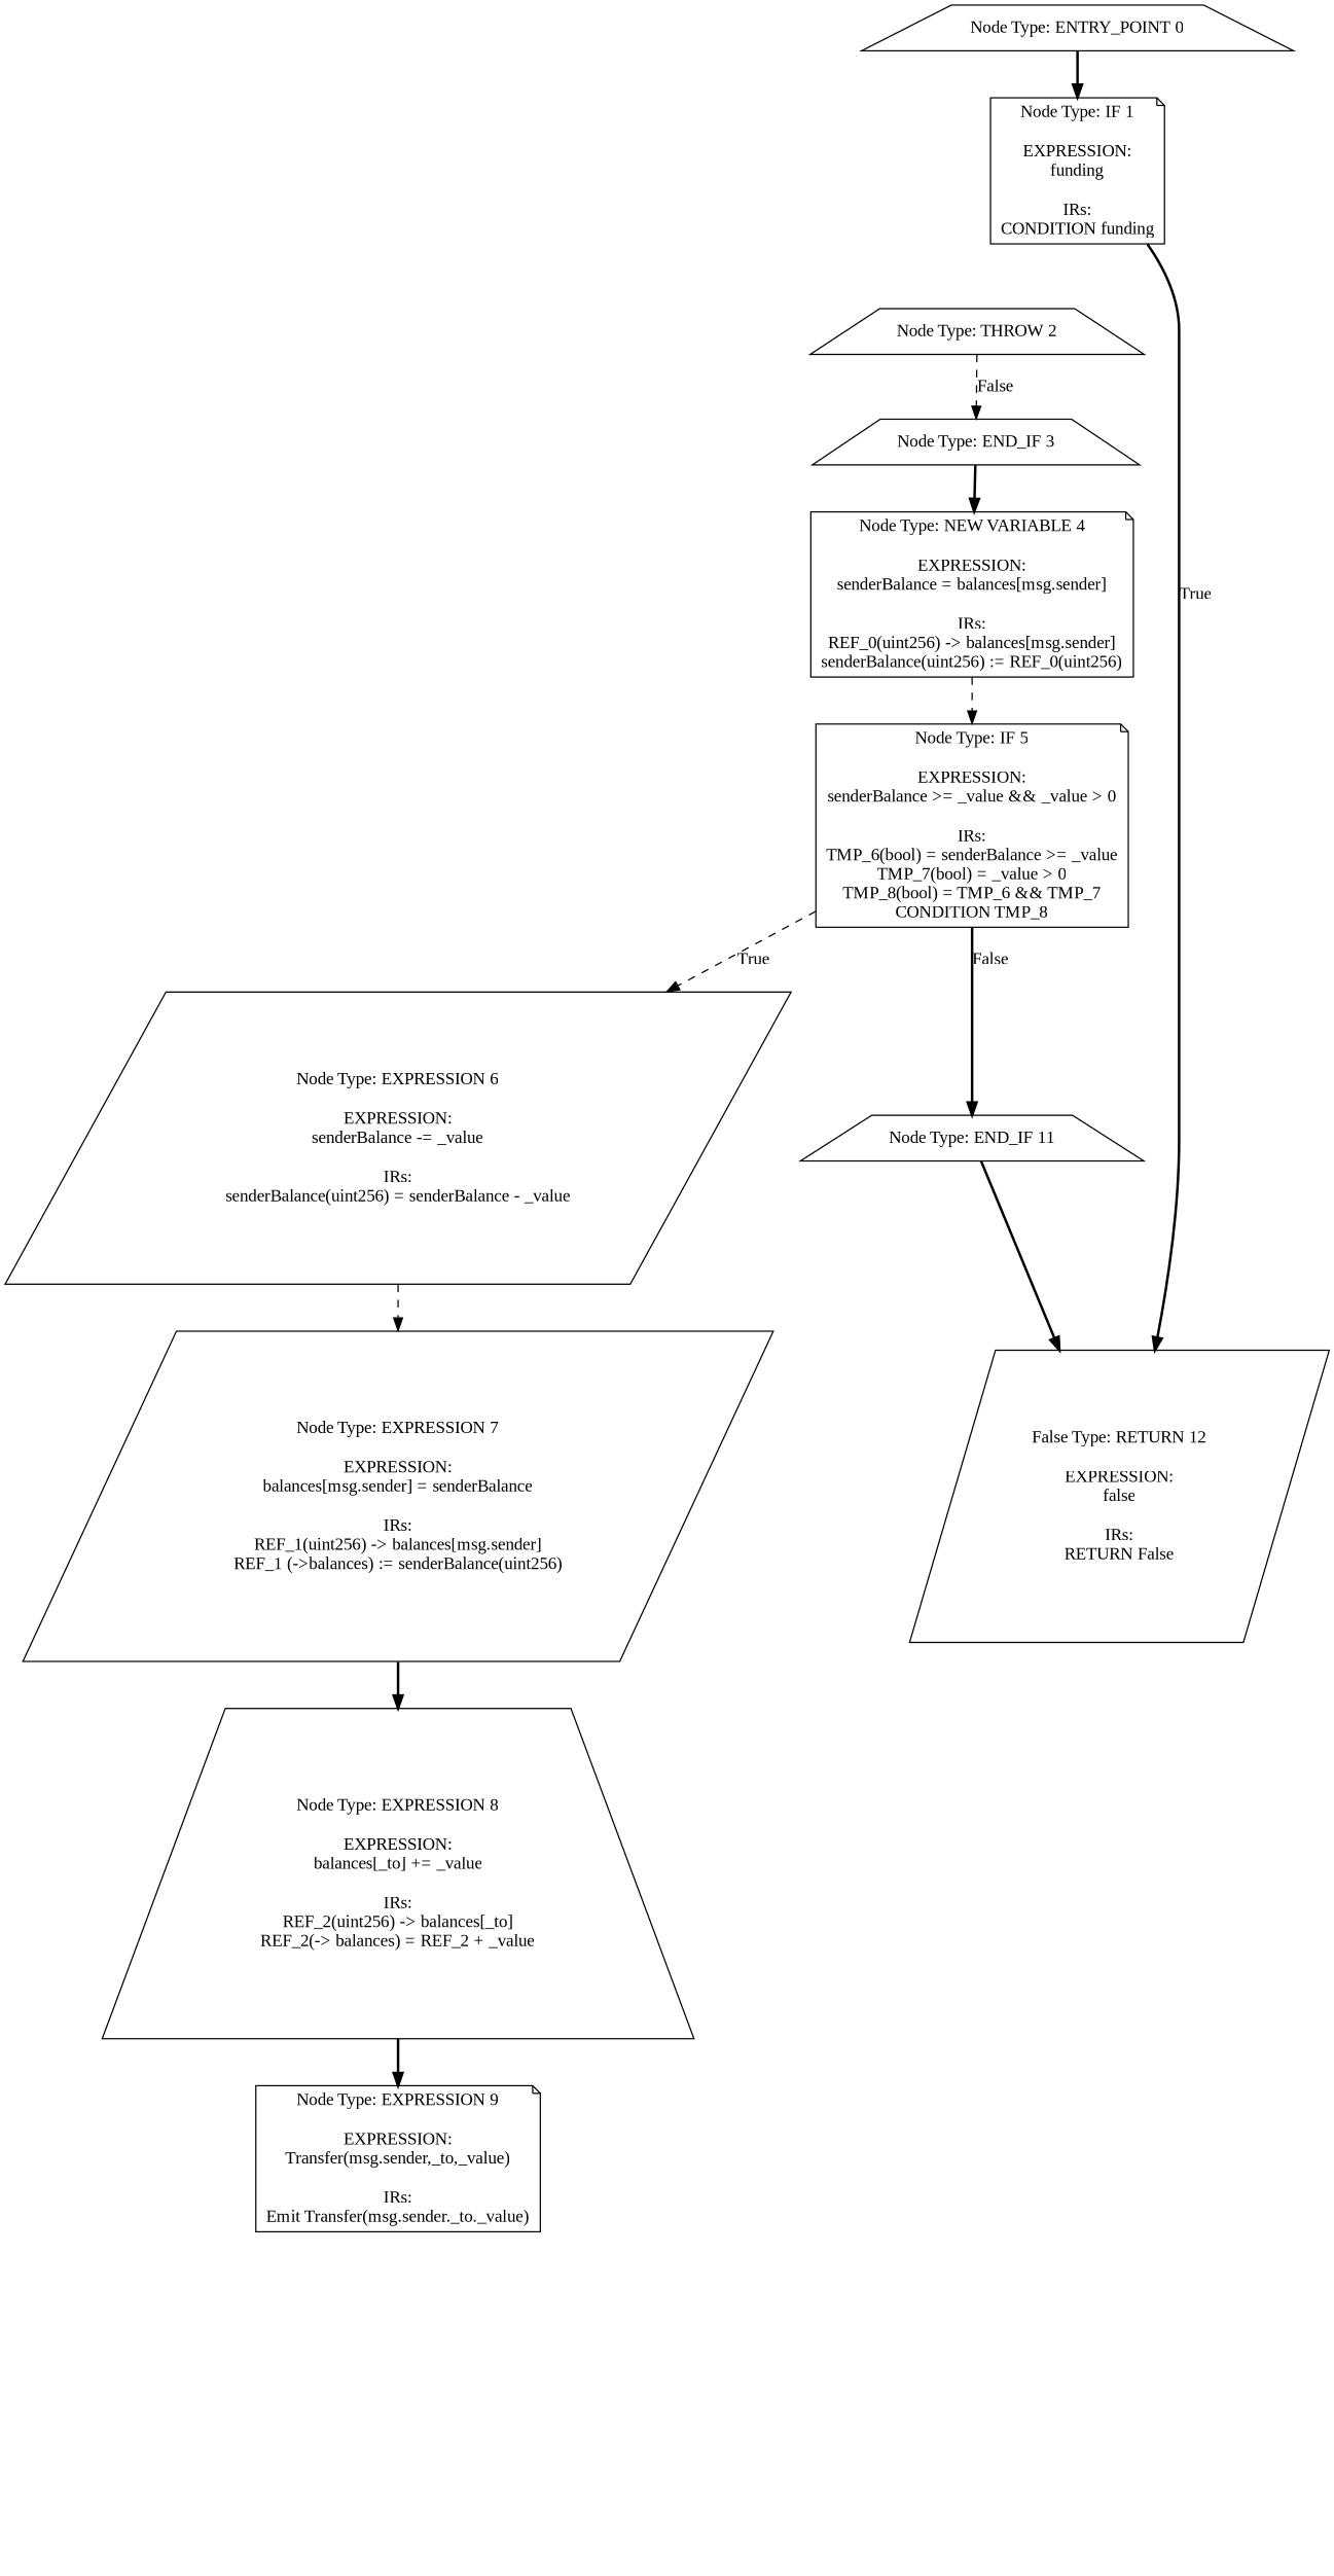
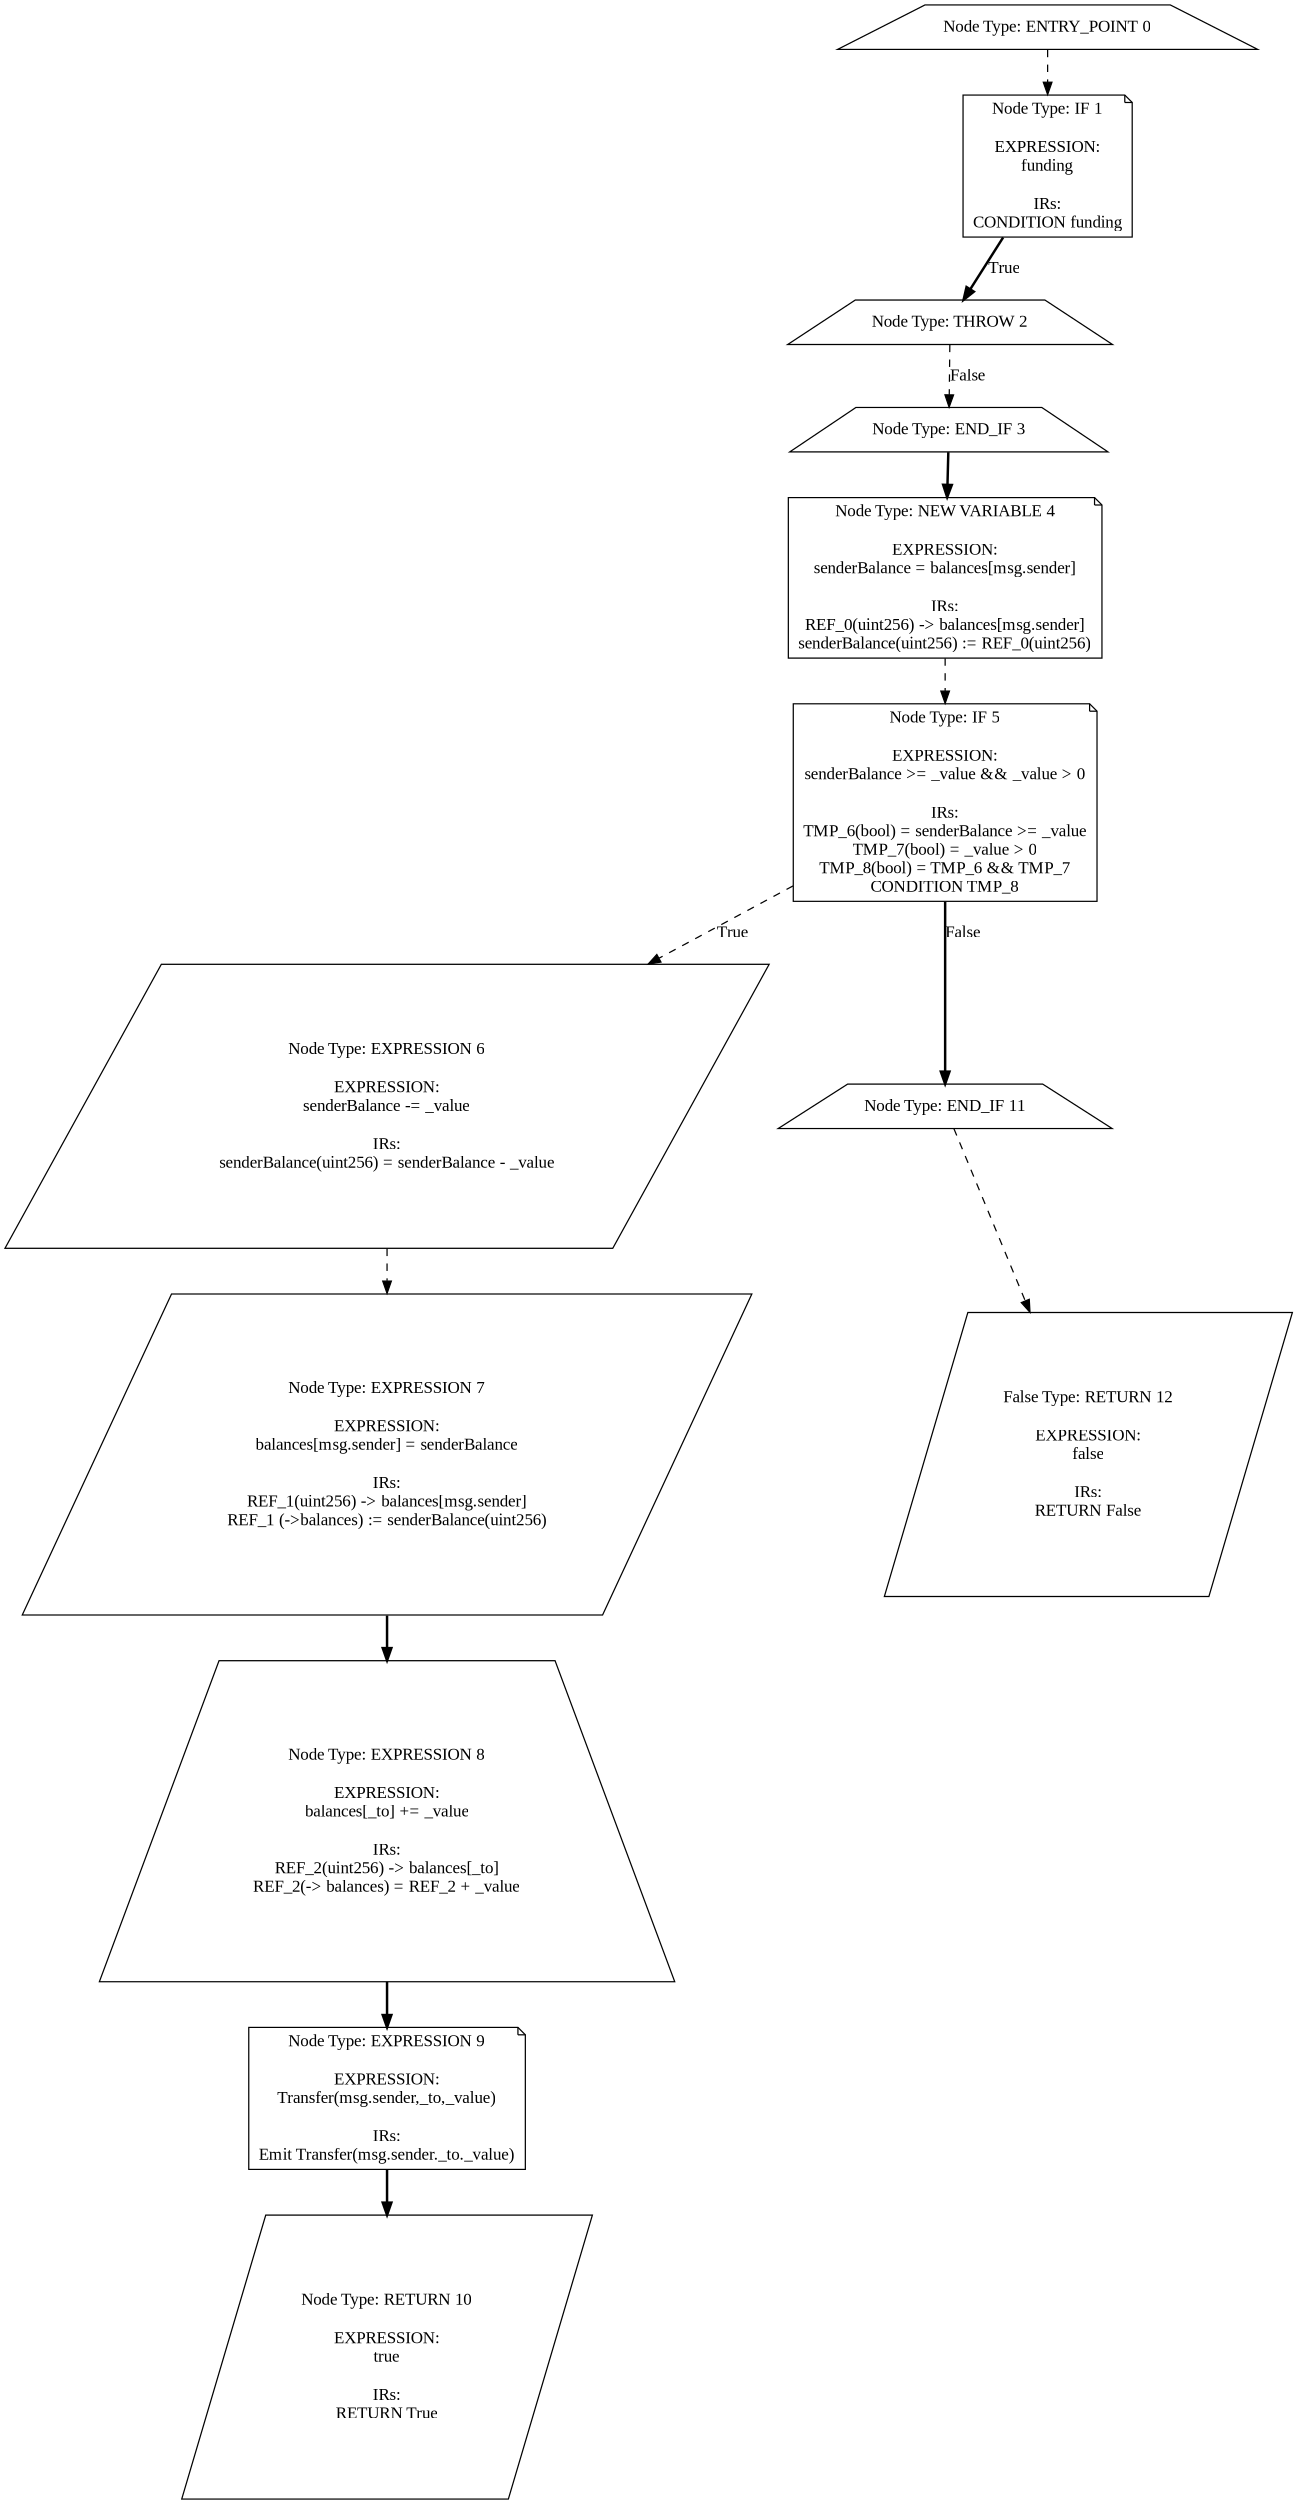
  digraph {
    fontname="Liberation Serif"
    node [fontname="Liberation Serif" shape=trapezium]
    edge [fontname="Liberation Serif" style=dashed]
    n1 [label="Node Type: ENTRY_POINT 0\n"]
    n2 [label="Node Type: IF 1\n\nEXPRESSION:\nfunding\n\nIRs:\nCONDITION funding" shape=note]
    n3 [label="Node Type: THROW 2\n"]
    n4 [label="Node Type: END_IF 3\n"]
    n5 [label="Node Type: NEW VARIABLE 4\n\nEXPRESSION:\nsenderBalance = balances[msg.sender]\n\nIRs:\nREF_0(uint256) -> balances[msg.sender]\nsenderBalance(uint256) := REF_0(uint256)" shape=note]
    n6 [label="Node Type: IF 5\n\nEXPRESSION:\nsenderBalance >= _value && _value > 0\n\nIRs:\nTMP_6(bool) = senderBalance >= _value\nTMP_7(bool) = _value > 0\nTMP_8(bool) = TMP_6 && TMP_7\nCONDITION TMP_8" shape=note]
    n7 [label="Node Type: EXPRESSION 6\n\nEXPRESSION:\nsenderBalance -= _value\n\nIRs:\nsenderBalance(uint256) = senderBalance - _value" shape=parallelogram]
    n8 [label="Node Type: END_IF 11\n"]
    n9 [label="Node Type: EXPRESSION 7\n\nEXPRESSION:\nbalances[msg.sender] = senderBalance\n\nIRs:\nREF_1(uint256) -> balances[msg.sender]\nREF_1 (->balances) := senderBalance(uint256)" shape=parallelogram]
    n10 [label="False Type: RETURN 12\n\nEXPRESSION:\nfalse\n\nIRs:\nRETURN False" shape=parallelogram]
    n11 [label="Node Type: EXPRESSION 8\n\nEXPRESSION:\nbalances[_to] += _value\n\nIRs:\nREF_2(uint256) -> balances[_to]\nREF_2(-> balances) = REF_2 + _value"]
    n12 [label="Node Type: EXPRESSION 9\n\nEXPRESSION:\nTransfer(msg.sender,_to,_value)\n\nIRs:\nEmit Transfer(msg.sender._to._value)" shape=note]
-   n1 -> n2 [style=bold]
-   n2 -> n10 [label=True style=bold]
+   n13 [label="Node Type: RETURN 10\n\nEXPRESSION:\ntrue\n\nIRs:\nRETURN True" shape=parallelogram]
+   n1 -> n2
+   n2 -> n3 [label=True style=bold]
    n3 -> n4 [label=False]
    n4 -> n5 [style=bold]
    n5 -> n6
    n6 -> n7 [label=True]
    n6 -> n8 [label=False style=bold]
    n7 -> n9
-   n8 -> n10 [style=bold]
+   n8 -> n10
    n9 -> n11 [style=bold]
    n11 -> n12 [style=bold]
+   n12 -> n13 [style=bold]
  }
